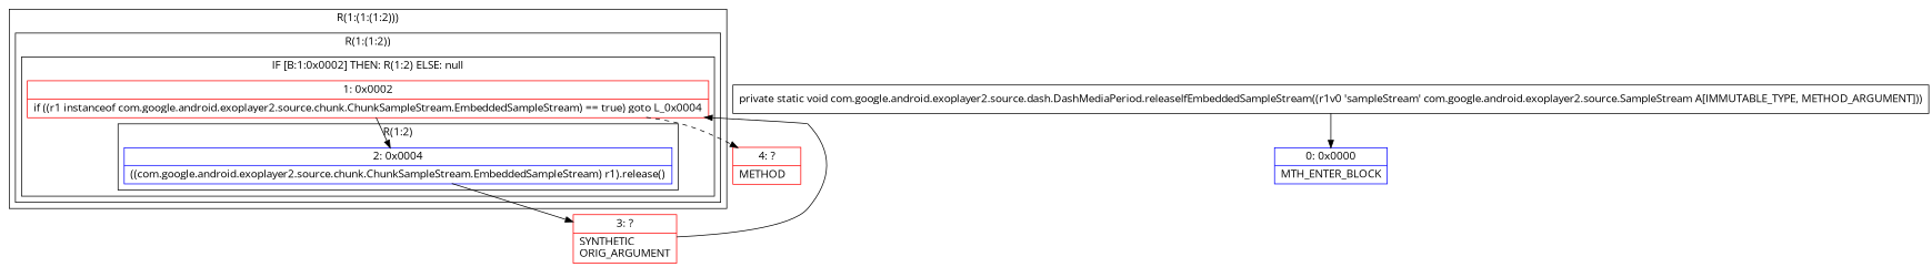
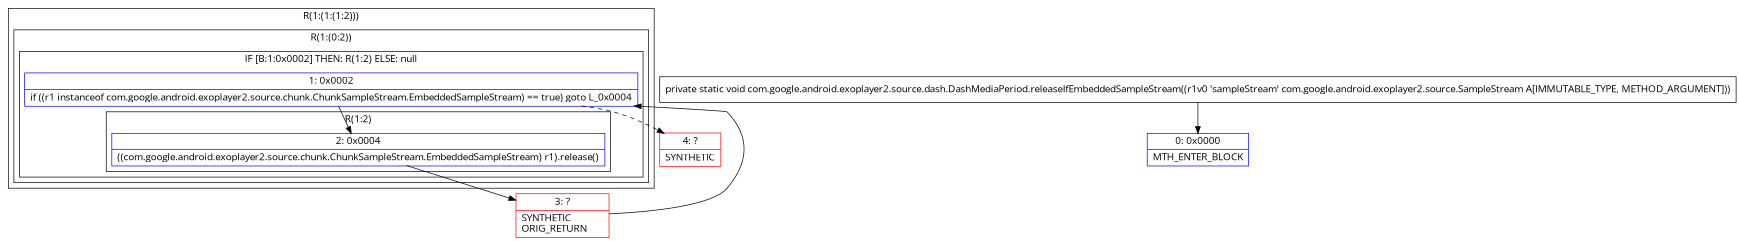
  digraph {
    fontname="Open Sans"
    node [color=blue fontname="Open Sans" shape=record]
    edge [fontname="Open Sans"]
    n1 [label="{2\:\ 0x0004|((com.google.android.exoplayer2.source.chunk.ChunkSampleStream.EmbeddedSampleStream) r1).release()\l}"]
-   n2 [color=red label="{1\:\ 0x0002|if ((r1 instanceof com.google.android.exoplayer2.source.chunk.ChunkSampleStream.EmbeddedSampleStream) == true) goto L_0x0004\l}"]
-   n3 [color=red label="{3\:\ ?|SYNTHETIC\lORIG_ARGUMENT\l}"]
-   n4 [color=red label="{4\:\ ?|METHOD\l}"]
+   n2 [label="{1\:\ 0x0002|if ((r1 instanceof com.google.android.exoplayer2.source.chunk.ChunkSampleStream.EmbeddedSampleStream) == true) goto L_0x0004\l}"]
+   n3 [color=red label="{3\:\ ?|SYNTHETIC\lORIG_RETURN\l}"]
+   n4 [color=red label="{4\:\ ?|SYNTHETIC\l}"]
    n5 [label="{0\:\ 0x0000|MTH_ENTER_BLOCK\l}"]
    n6 [label="{private static void com.google.android.exoplayer2.source.dash.DashMediaPeriod.releaseIfEmbeddedSampleStream((r1v0 'sampleStream' com.google.android.exoplayer2.source.SampleStream A[IMMUTABLE_TYPE, METHOD_ARGUMENT])) }" color=""]
    subgraph cluster_1 {
      label="R(1:(1:(1:2)))"
      subgraph cluster_2 {
-       label="R(1:(1:2))"
+       label="R(1:(0:2))"
        subgraph cluster_3 {
          label="IF [B:1:0x0002] THEN: R(1:2) ELSE: null"
          n2
          subgraph cluster_4 {
            label="R(1:2)"
            n1
          }
        }
      }
    }
    n1 -> n3
    n2 -> n1
    n2 -> n4 [style=dashed]
    n3 -> n2
    n6 -> n5
  }
